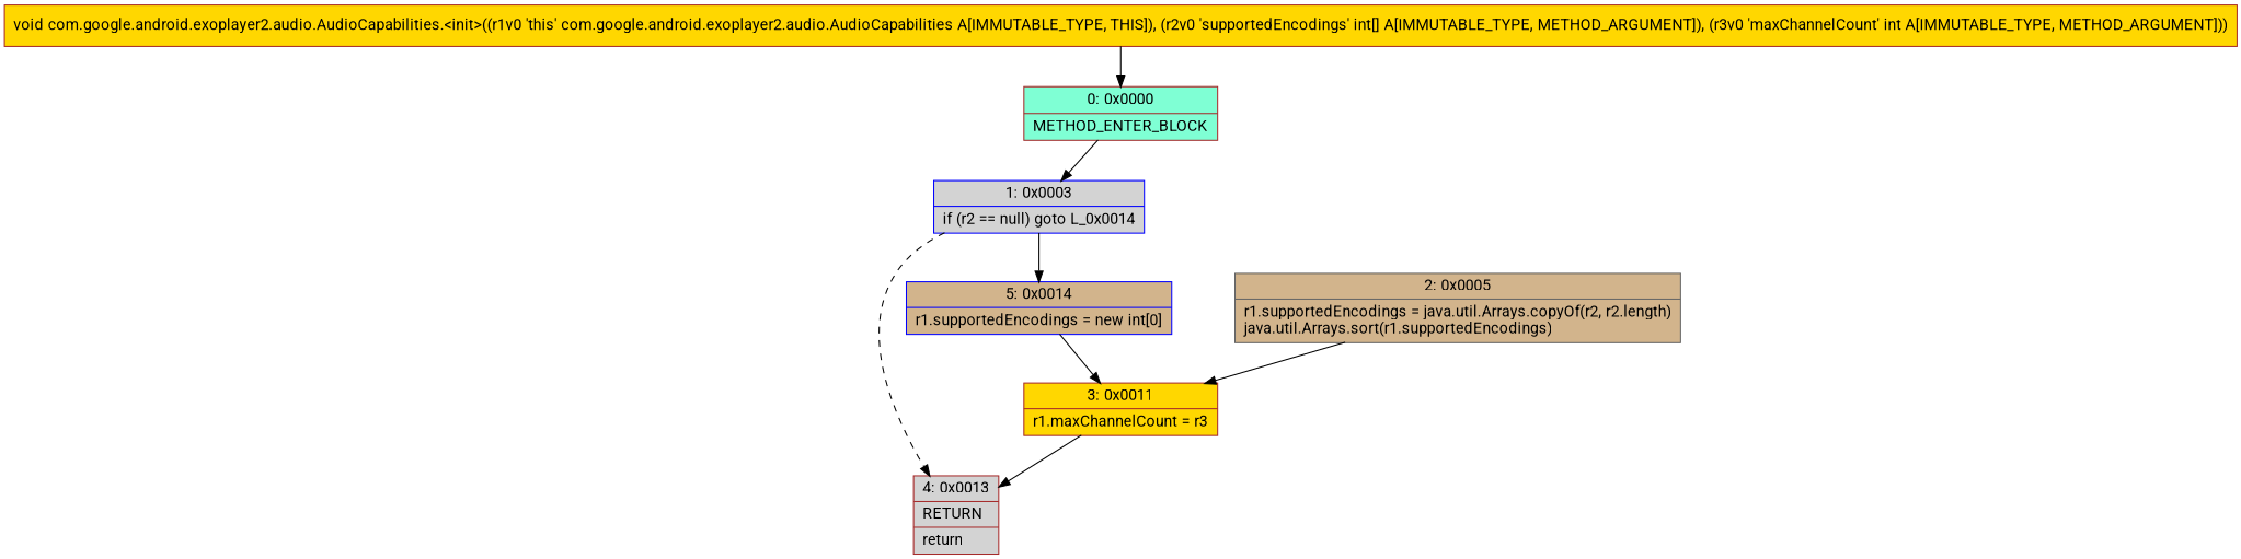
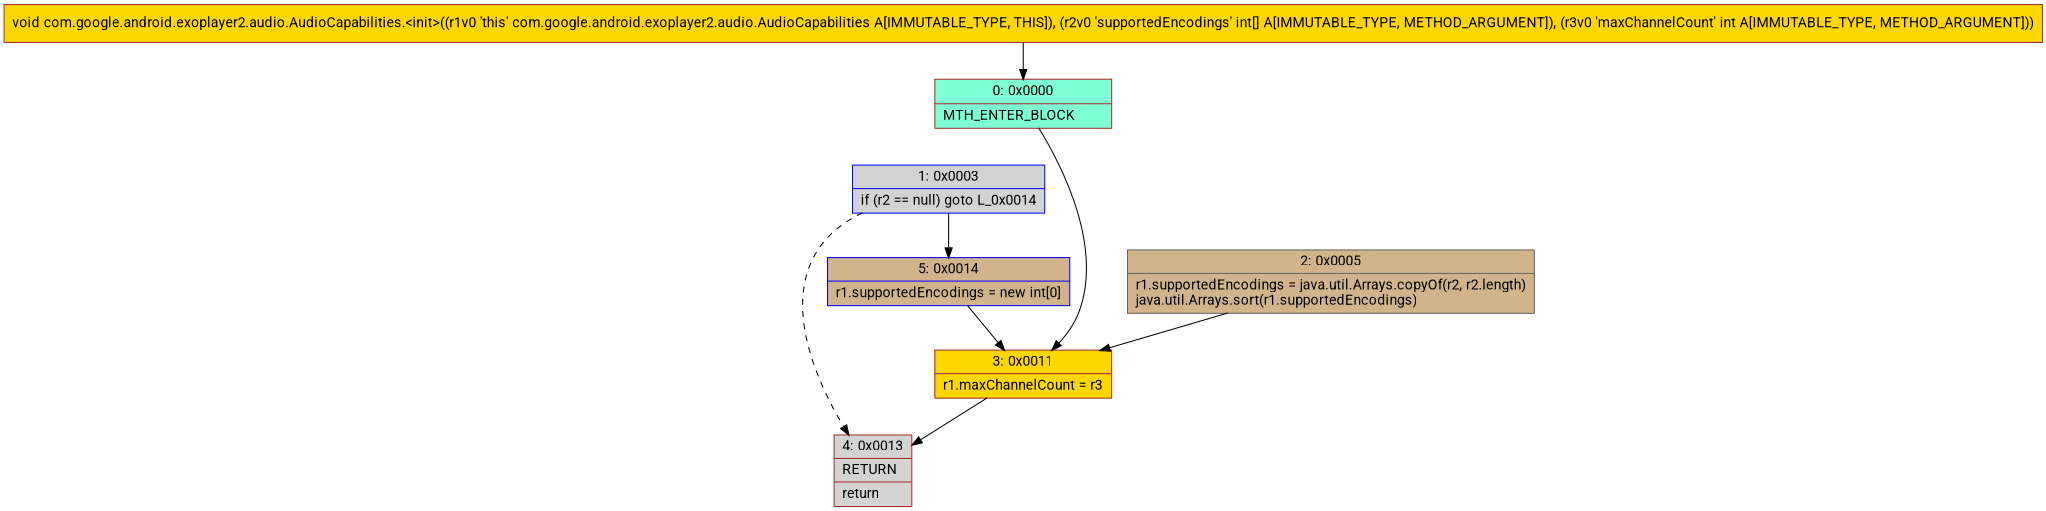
  digraph {
    fontname=Roboto
    node [color=brown fillcolor=lightgrey fontname=Roboto shape=record style=filled]
    edge [fontname=Roboto]
-   n1 [fillcolor=aquamarine label="{0\:\ 0x0000|METHOD_ENTER_BLOCK\l}"]
+   n1 [fillcolor=aquamarine label="{0\:\ 0x0000|MTH_ENTER_BLOCK\l}"]
    n2 [color=blue label="{1\:\ 0x0003|if (r2 == null) goto L_0x0014\l}"]
    n3 [color=blue fillcolor=tan label="{5\:\ 0x0014|r1.supportedEncodings = new int[0]\l}"]
    n4 [label="{4\:\ 0x0013|RETURN\l|return\l}"]
    n5 [color=gray40 fillcolor=tan label="{2\:\ 0x0005|r1.supportedEncodings = java.util.Arrays.copyOf(r2, r2.length)\ljava.util.Arrays.sort(r1.supportedEncodings)\l}"]
    n6 [fillcolor=gold label="{3\:\ 0x0011|r1.maxChannelCount = r3\l}"]
    n7 [fillcolor=gold label="{void com.google.android.exoplayer2.audio.AudioCapabilities.\<init\>((r1v0 'this' com.google.android.exoplayer2.audio.AudioCapabilities A[IMMUTABLE_TYPE, THIS]), (r2v0 'supportedEncodings' int[] A[IMMUTABLE_TYPE, METHOD_ARGUMENT]), (r3v0 'maxChannelCount' int A[IMMUTABLE_TYPE, METHOD_ARGUMENT])) }"]
-   n1 -> n2
+   n1 -> n6
    n2 -> n3
    n2 -> n4 [style=dashed]
    n3 -> n6
    n5 -> n6
    n6 -> n4
    n7 -> n1
  }
